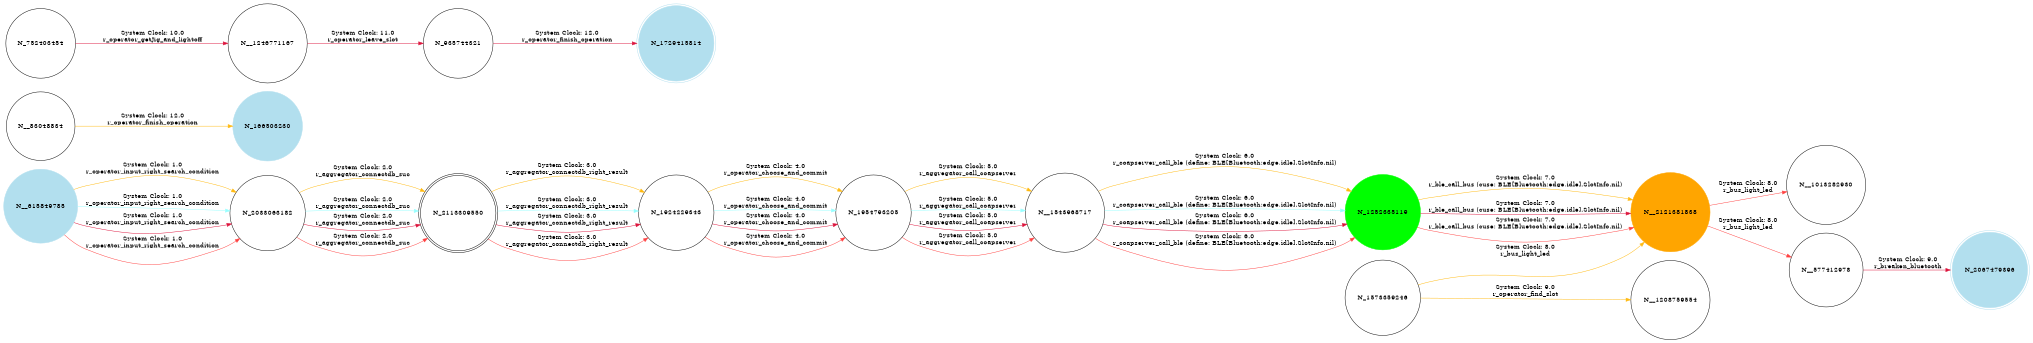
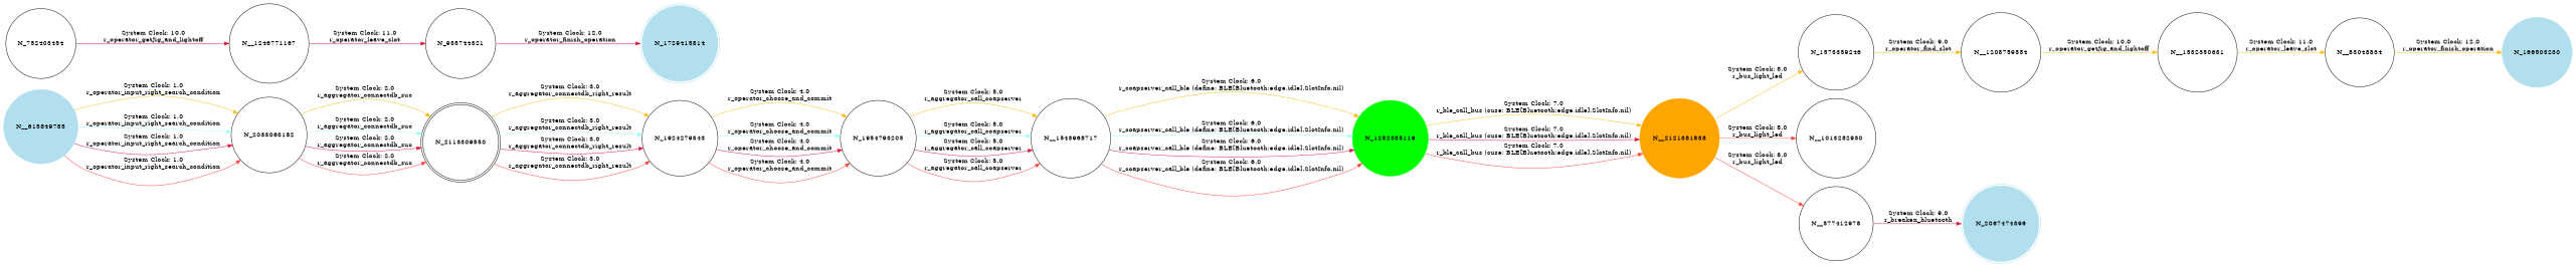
  digraph {
    rankdir=LR
    node [shape=circle]
    edge [color=darkgoldenrod1]
    n1 [color=lightblue2 label=N__615849785 style=filled]
    n2 [label=N_2033063182]
    n3 [label=N_2113309550 shape=doublecircle]
-   n4 [label=N_1924229343]
+   n4 [label=N_1924279343]
    n5 [label=N_1954793205]
    n6 [label=N__1543968717]
    n7 [color=green label=N_1252335119 style=filled]
    n8 [label=N_1573359246]
    n9 [label=N__1208759554]
+   n10 [label=N__1532350631]
    n11 [label=N__83048834]
    n12 [color=lightblue2 label=N_166503230 style=filled]
    n13 [color=orange label=N__2121381838 style=filled]
    n14 [label=N__1013282930]
    n15 [label=N__577412978]
-   n16 [color=lightblue2 label=N_2067479396 shape=doublecircle style=filled]
+   n16 [color=lightblue2 label=N_2067474396 shape=doublecircle style=filled]
    n17 [label=N_752403454]
    n18 [label=N__1246771167]
    n19 [label=N_935744321]
    n20 [color=lightblue2 label=N_1729415814 shape=doublecircle style=filled]
    n1 -> n2 [label="System Clock: 1.0\nr_operator_input_right_search_condition"]
    n1 -> n2 [color=darkslategray1 label="System Clock: 1.0\nr_operator_input_right_search_condition"]
    n1 -> n2 [color=crimson label="System Clock: 1.0\nr_operator_input_right_search_condition"]
    n1 -> n2 [color=brown1 label="System Clock: 1.0\nr_operator_input_right_search_condition"]
    n2 -> n3 [label="System Clock: 2.0\nr_aggregator_connectdb_suc"]
    n2 -> n3 [color=darkslategray1 label="System Clock: 2.0\nr_aggregator_connectdb_suc"]
    n2 -> n3 [color=crimson label="System Clock: 2.0\nr_aggregator_connectdb_suc"]
    n2 -> n3 [color=brown1 label="System Clock: 2.0\nr_aggregator_connectdb_suc"]
    n3 -> n4 [label="System Clock: 3.0\nr_aggregator_connectdb_right_result"]
    n3 -> n4 [color=darkslategray1 label="System Clock: 3.0\nr_aggregator_connectdb_right_result"]
    n3 -> n4 [color=crimson label="System Clock: 3.0\nr_aggregator_connectdb_right_result"]
    n3 -> n4 [color=brown1 label="System Clock: 3.0\nr_aggregator_connectdb_right_result"]
    n4 -> n5 [label="System Clock: 4.0\nr_operator_choose_and_commit"]
    n4 -> n5 [color=darkslategray1 label="System Clock: 4.0\nr_operator_choose_and_commit"]
    n4 -> n5 [color=crimson label="System Clock: 4.0\nr_operator_choose_and_commit"]
    n4 -> n5 [color=brown1 label="System Clock: 4.0\nr_operator_choose_and_commit"]
    n5 -> n6 [label="System Clock: 5.0\nr_aggregator_call_coapserver"]
    n5 -> n6 [color=darkslategray1 label="System Clock: 5.0\nr_aggregator_call_coapserver"]
    n5 -> n6 [color=crimson label="System Clock: 5.0\nr_aggregator_call_coapserver"]
    n5 -> n6 [color=brown1 label="System Clock: 5.0\nr_aggregator_call_coapserver"]
    n6 -> n7 [label="System Clock: 6.0\nr_coapserver_call_ble (define: BLE[Bluetooth:edge,idle].SlotInfo.nil)"]
    n6 -> n7 [color=darkslategray1 label="System Clock: 6.0\nr_coapserver_call_ble (define: BLE[Bluetooth:edge,idle].SlotInfo.nil)"]
    n6 -> n7 [color=crimson label="System Clock: 6.0\nr_coapserver_call_ble (define: BLE[Bluetooth:edge,idle].SlotInfo.nil)"]
    n6 -> n7 [color=brown1 label="System Clock: 6.0\nr_coapserver_call_ble (define: BLE[Bluetooth:edge,idle].SlotInfo.nil)"]
    n7 -> n13 [label="System Clock: 7.0\nr_ble_call_bus (cuse: BLE[Bluetooth:edge,idle].SlotInfo.nil)"]
    n7 -> n13 [color=crimson label="System Clock: 7.0\nr_ble_call_bus (cuse: BLE[Bluetooth:edge,idle].SlotInfo.nil)"]
    n7 -> n13 [color=brown1 label="System Clock: 7.0\nr_ble_call_bus (cuse: BLE[Bluetooth:edge,idle].SlotInfo.nil)"]
    n8 -> n9 [label="System Clock: 9.0\nr_operator_find_slot"]
+   n9 -> n10 [label="System Clock: 10.0\nr_operator_getJig_and_lightoff"]
+   n10 -> n11 [label="System Clock: 11.0\nr_operator_leave_slot"]
    n11 -> n12 [label="System Clock: 12.0\nr_operator_finish_operation"]
-   n8 -> n13 [label="System Clock: 8.0\nr_bus_light_led"]
+   n13 -> n8 [label="System Clock: 8.0\nr_bus_light_led"]
    n13 -> n14 [color=brown1 label="System Clock: 8.0\nr_bus_light_led"]
    n13 -> n15 [color=brown1 label="System Clock: 8.0\nr_bus_light_led"]
    n15 -> n16 [color=crimson label="System Clock: 9.0\nr_breaken_bluetooth"]
    n17 -> n18 [color=crimson label="System Clock: 10.0\nr_operator_getJig_and_lightoff"]
    n18 -> n19 [color=crimson label="System Clock: 11.0\nr_operator_leave_slot"]
    n19 -> n20 [color=crimson label="System Clock: 12.0\nr_operator_finish_operation"]
  }
